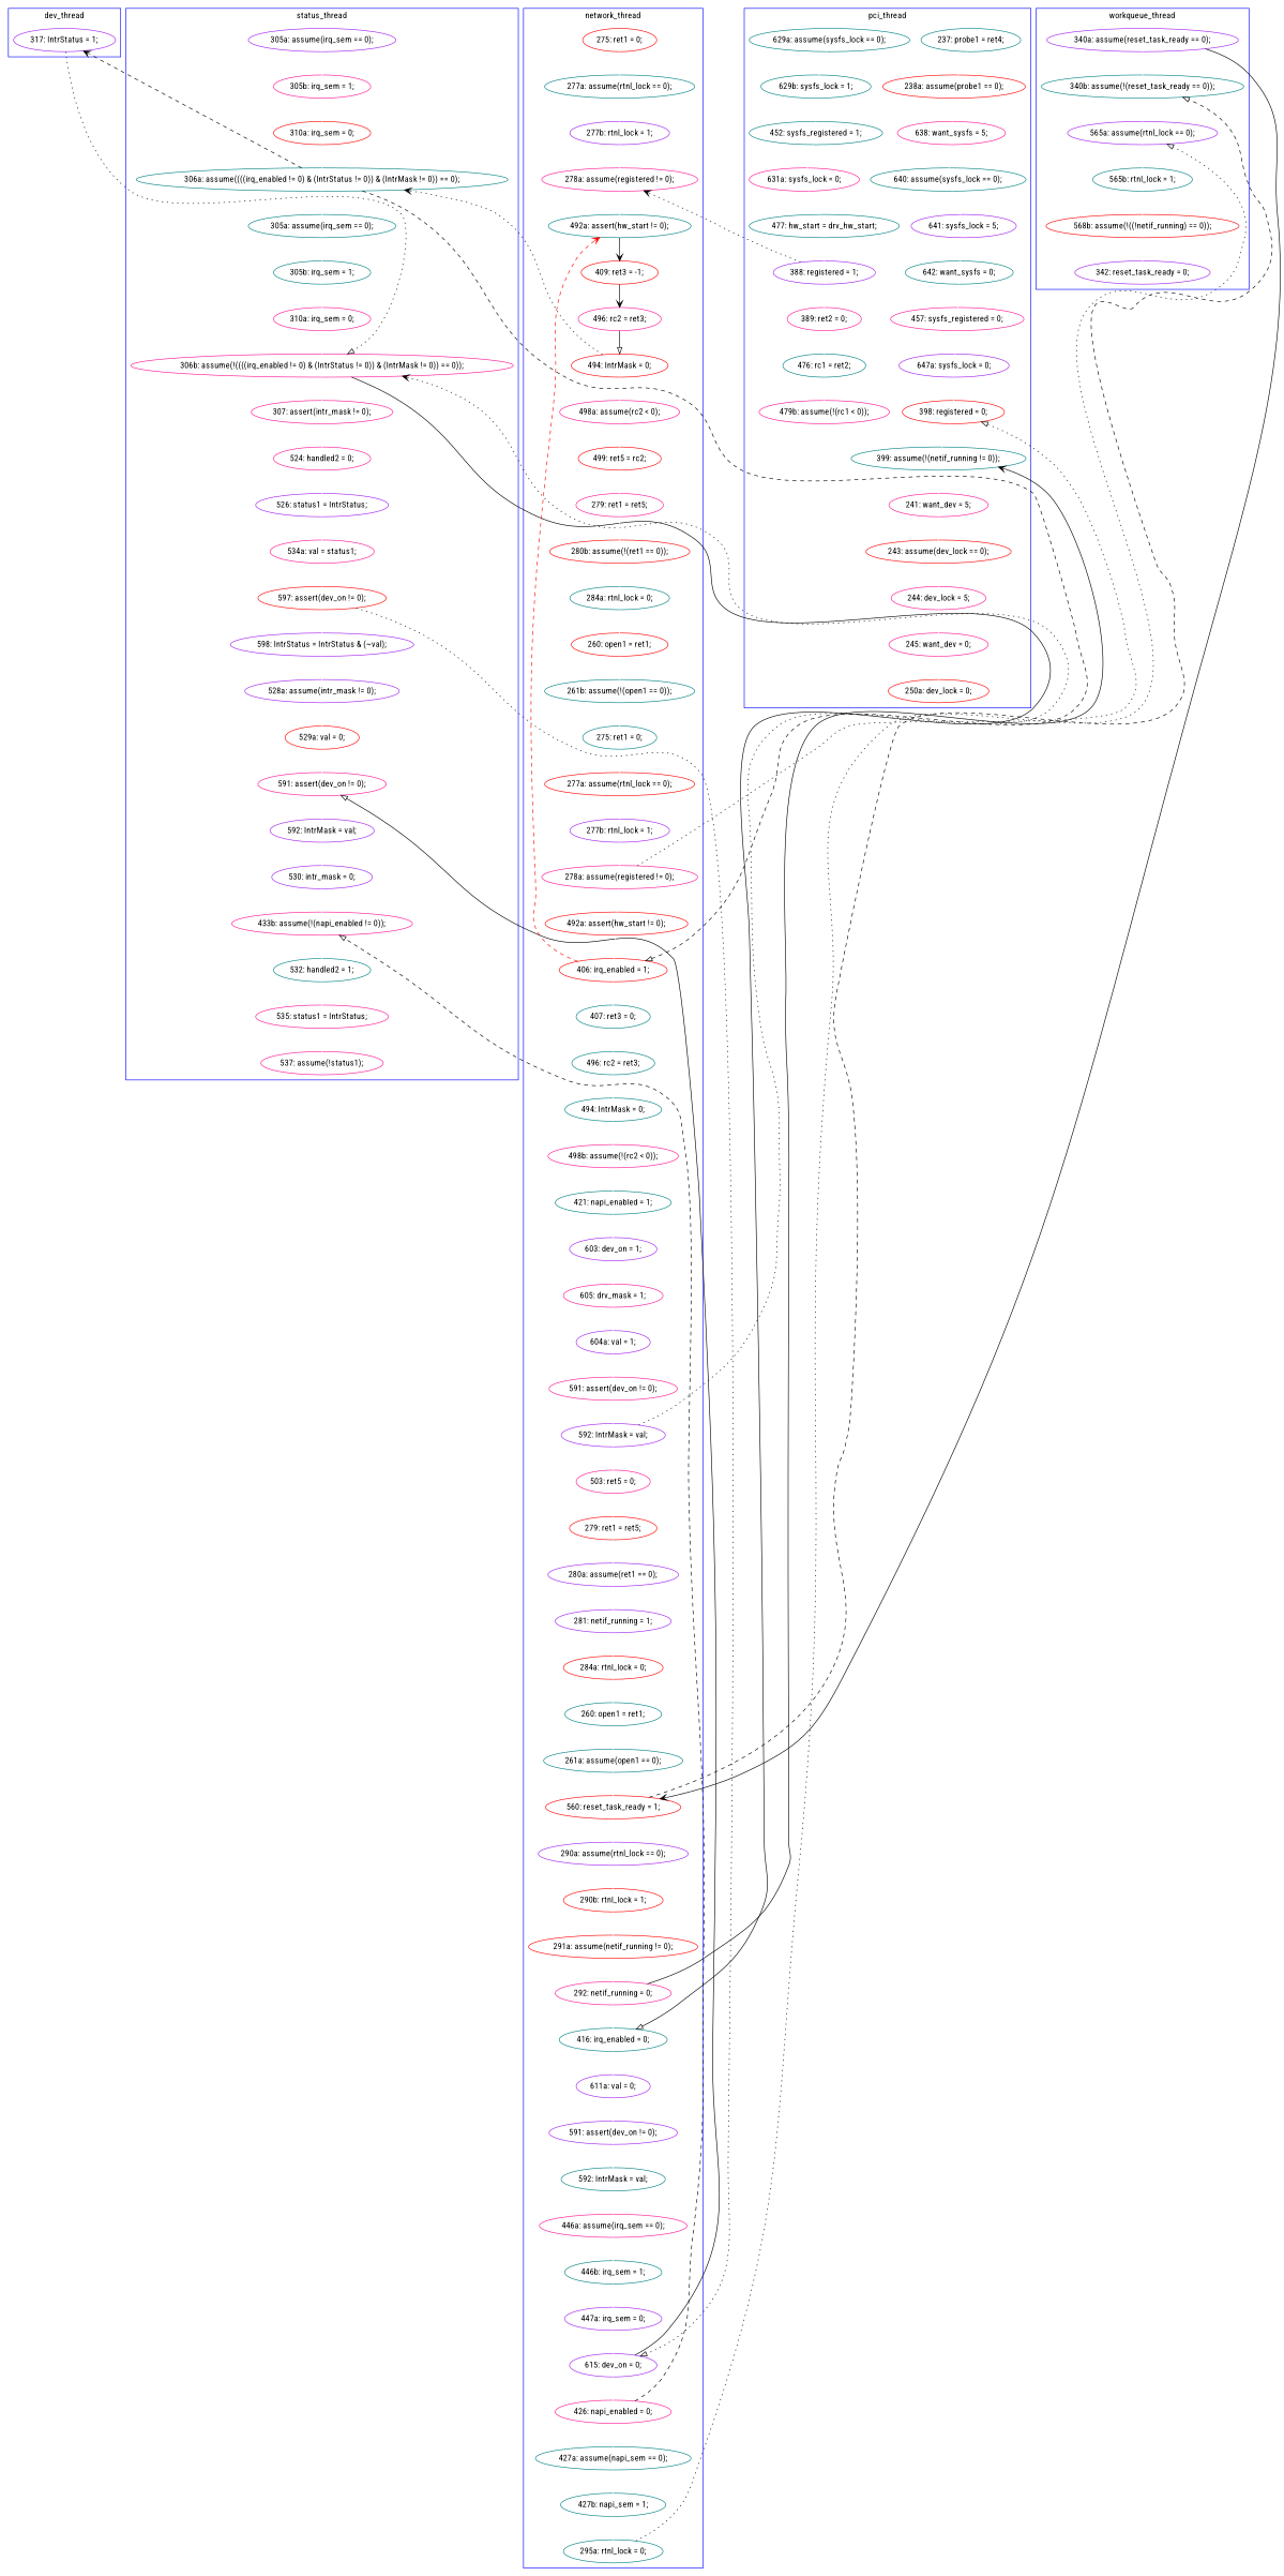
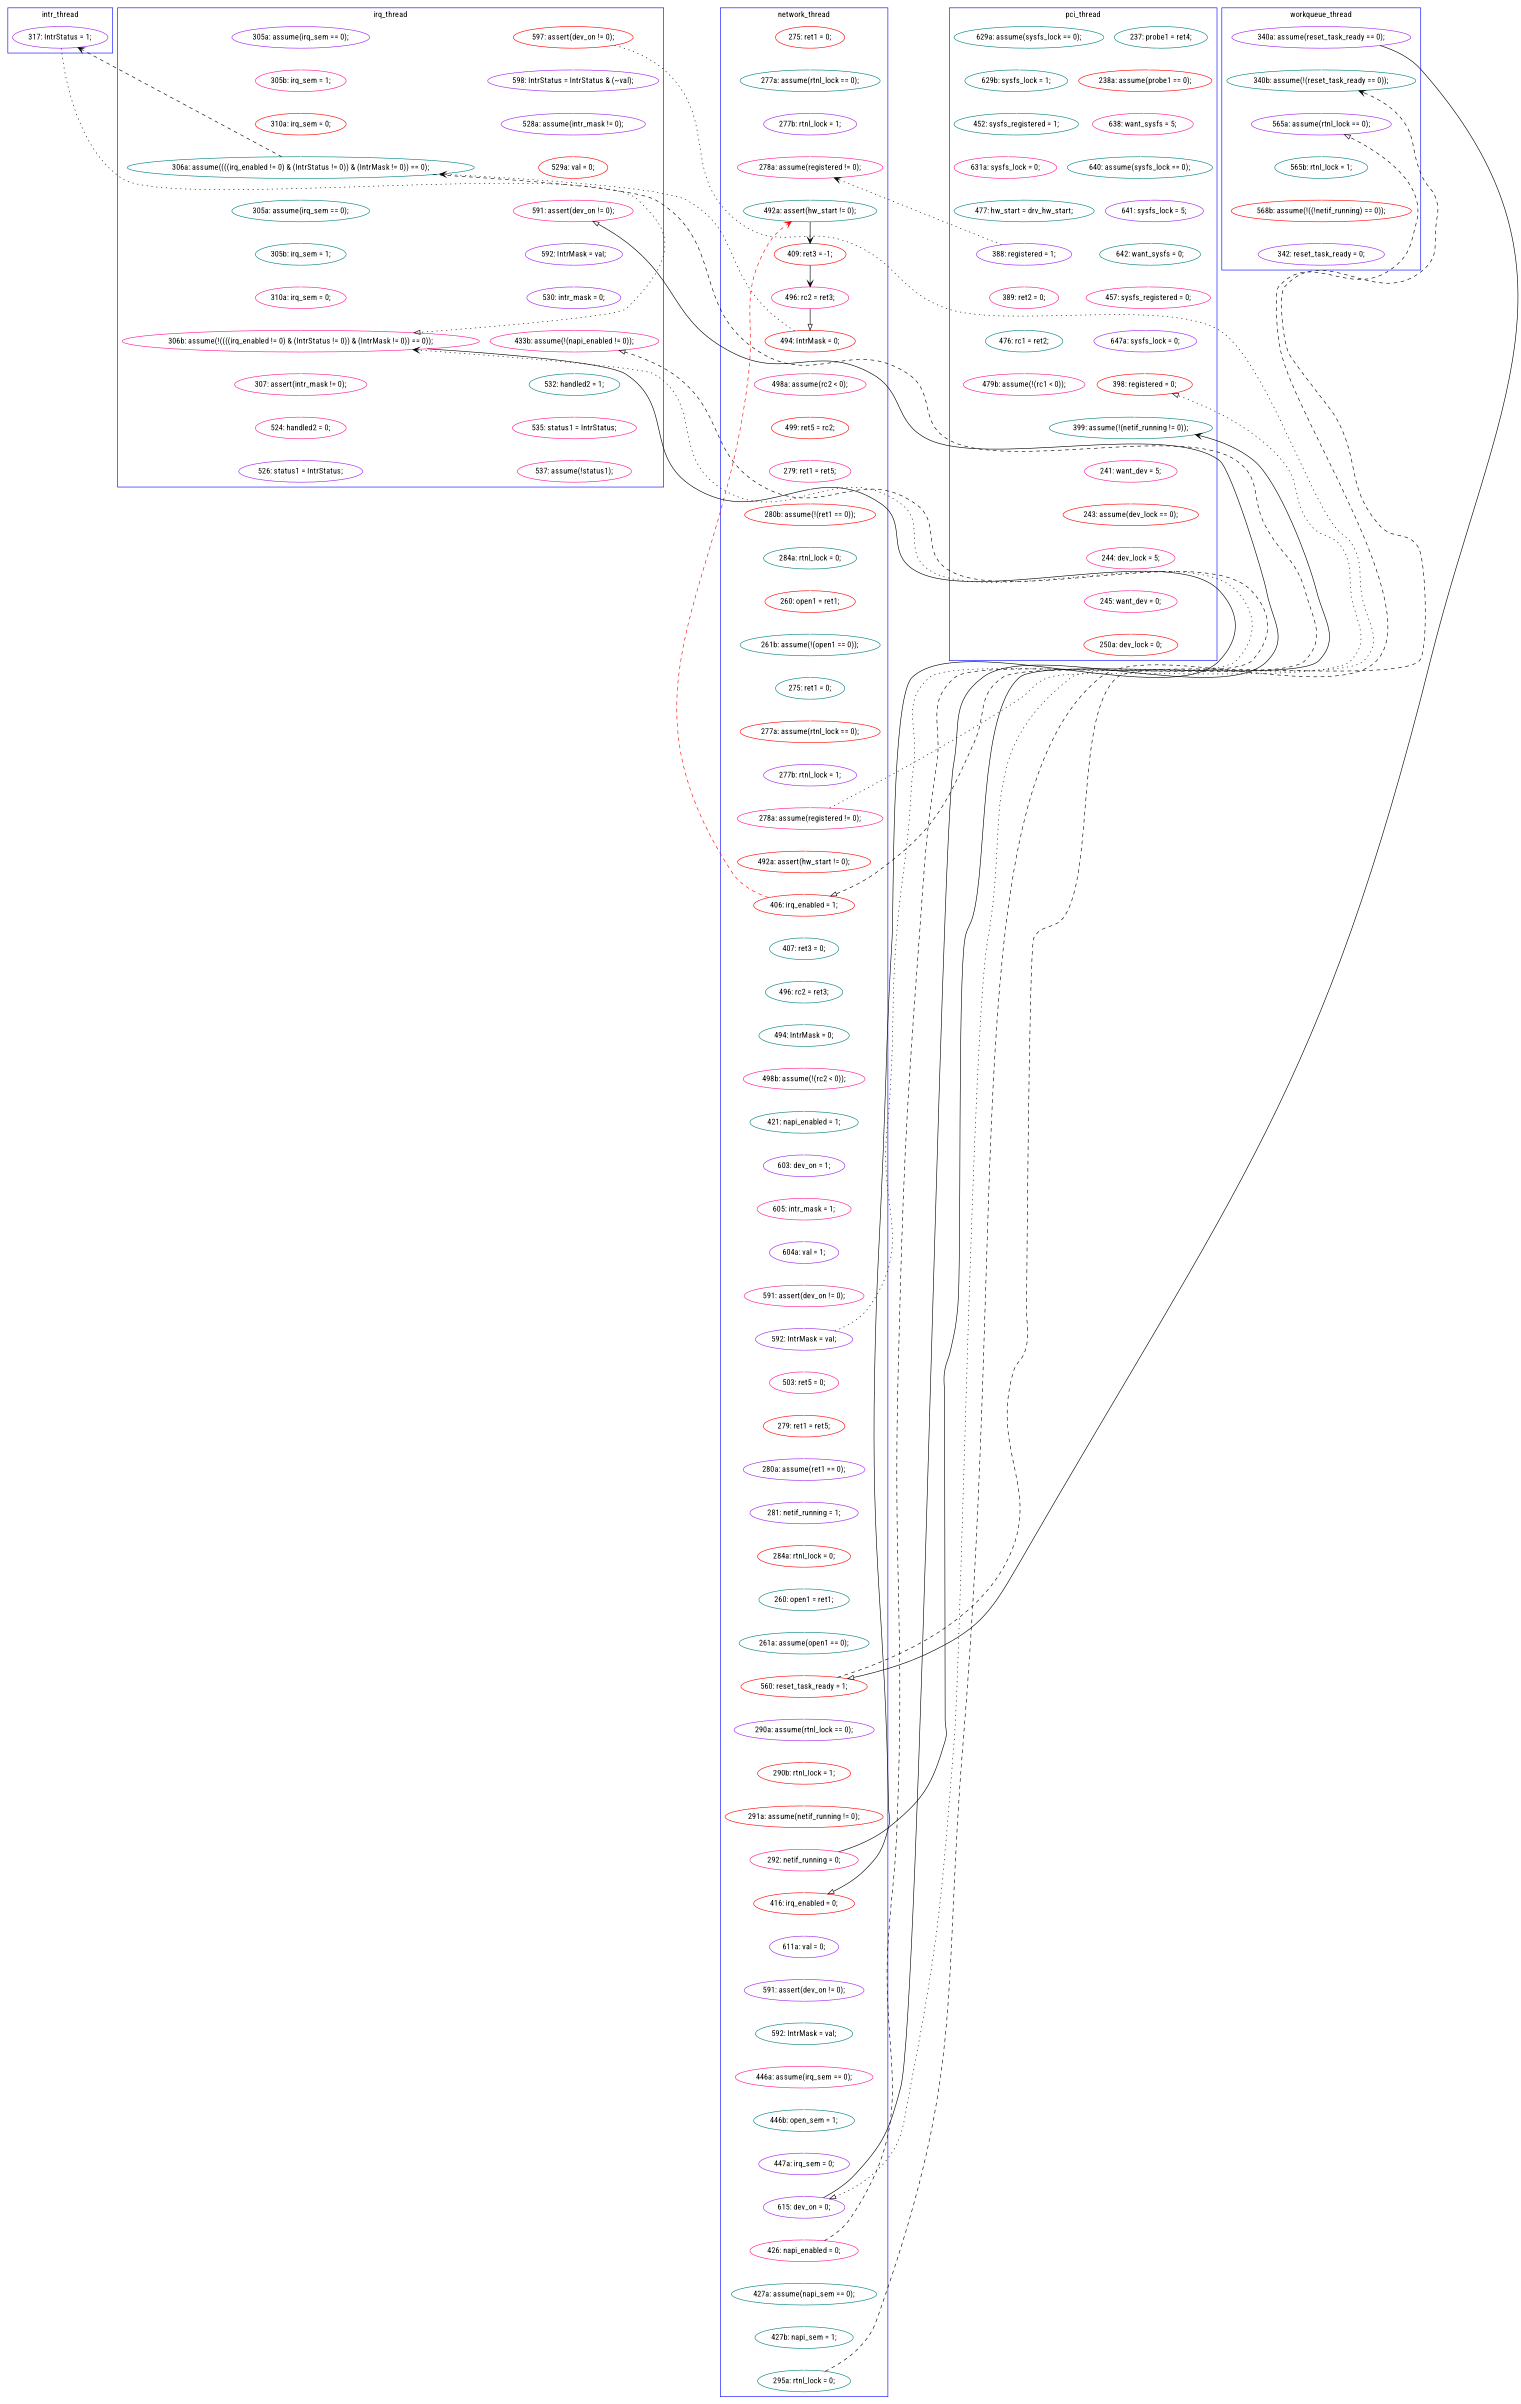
  digraph {
    fontname="Roboto Condensed"
    node [color=teal fontname="Roboto Condensed"]
    edge [color=white fontname="Roboto Condensed" style=solid]
    n1 [color=purple label="317: IntrStatus = 1;"]
    n2 [color=purple label="565a: assume(rtnl_lock == 0);"]
    n3 [label="565b: rtnl_lock = 1;"]
    n4 [color=red label="568b: assume(!((!netif_running) == 0));"]
    n5 [color=purple label="342: reset_task_ready = 0;"]
    n6 [color=purple label="340a: assume(reset_task_ready == 0);"]
    n7 [label="340b: assume(!(reset_task_ready == 0));"]
    n8 [label="640: assume(sysfs_lock == 0);"]
    n9 [color=purple label="641: sysfs_lock = 5;"]
    n10 [color=deeppink label="631a: sysfs_lock = 0;"]
    n11 [label="477: hw_start = drv_hw_start;"]
    n12 [color=deeppink label="389: ret2 = 0;"]
    n13 [label="476: rc1 = ret2;"]
    n14 [color=deeppink label="479b: assume(!(rc1 < 0));"]
    n15 [label="237: probe1 = ret4;"]
    n16 [color=red label="238a: assume(probe1 == 0);"]
    n17 [color=purple label="647a: sysfs_lock = 0;"]
    n18 [color=red label="398: registered = 0;"]
    n19 [color=purple label="388: registered = 1;"]
    n20 [color=deeppink label="245: want_dev = 0;"]
    n21 [color=red label="250a: dev_lock = 0;"]
    n22 [color=deeppink label="457: sysfs_registered = 0;"]
    n23 [label="399: assume(!(netif_running != 0));"]
    n24 [label="642: want_sysfs = 0;"]
    n25 [color=red label="243: assume(dev_lock == 0);"]
    n26 [color=deeppink label="244: dev_lock = 5;"]
    n27 [color=deeppink label="638: want_sysfs = 5;"]
    n28 [label="452: sysfs_registered = 1;"]
    n29 [label="629a: assume(sysfs_lock == 0);"]
    n30 [label="629b: sysfs_lock = 1;"]
    n31 [color=deeppink label="241: want_dev = 5;"]
    n32 [color=deeppink label="306b: assume(!((((irq_enabled != 0) & (IntrStatus != 0)) & (IntrMask != 0)) == 0));"]
    n33 [color=deeppink label="433b: assume(!(napi_enabled != 0));"]
    n34 [label="532: handled2 = 1;"]
    n35 [color=red label="597: assert(dev_on != 0);"]
    n36 [color=purple label="598: IntrStatus = IntrStatus & (~val);"]
    n37 [color=deeppink label="310a: irq_sem = 0;"]
    n38 [color=deeppink label="591: assert(dev_on != 0);"]
    n39 [color=purple label="592: IntrMask = val;"]
    n40 [label="305a: assume(irq_sem == 0);"]
    n41 [label="305b: irq_sem = 1;"]
    n42 [label="306a: assume((((irq_enabled != 0) & (IntrStatus != 0)) & (IntrMask != 0)) == 0);"]
    n43 [color=deeppink label="307: assert(intr_mask != 0);"]
    n44 [color=deeppink label="524: handled2 = 0;"]
-   n45 [color=deeppink label="534a: val = status1;"]
    n46 [color=purple label="530: intr_mask = 0;"]
    n47 [color=deeppink label="535: status1 = IntrStatus;"]
    n48 [color=purple label="528a: assume(intr_mask != 0);"]
    n49 [color=red label="529a: val = 0;"]
    n50 [color=purple label="526: status1 = IntrStatus;"]
    n51 [color=deeppink label="305b: irq_sem = 1;"]
    n52 [color=red label="310a: irq_sem = 0;"]
    n53 [color=deeppink label="537: assume(!status1);"]
    n54 [color=purple label="305a: assume(irq_sem == 0);"]
    n55 [color=red label="409: ret3 = -1;"]
    n56 [color=deeppink label="496: rc2 = ret3;"]
    n57 [color=purple label="592: IntrMask = val;"]
    n58 [color=purple label="281: netif_running = 1;"]
    n59 [color=red label="284a: rtnl_lock = 0;"]
    n60 [color=deeppink label="498b: assume(!(rc2 < 0));"]
    n61 [label="421: napi_enabled = 1;"]
    n62 [color=red label="275: ret1 = 0;"]
    n63 [label="277a: assume(rtnl_lock == 0);"]
    n64 [color=deeppink label="498a: assume(rc2 < 0);"]
    n65 [color=red label="499: ret5 = rc2;"]
    n66 [color=purple label="591: assert(dev_on != 0);"]
    n67 [label="592: IntrMask = val;"]
    n68 [label="427a: assume(napi_sem == 0);"]
    n69 [label="427b: napi_sem = 1;"]
    n70 [color=purple label="277b: rtnl_lock = 1;"]
    n71 [color=deeppink label="278a: assume(registered != 0);"]
    n72 [color=deeppink label="446a: assume(irq_sem == 0);"]
-   n73 [label="446b: irq_sem = 1;"]
+   n73 [label="446b: open_sem = 1;"]
    n74 [label="260: open1 = ret1;"]
    n75 [color=red label="290b: rtnl_lock = 1;"]
    n76 [color=red label="291a: assume(netif_running != 0);"]
    n77 [color=deeppink label="591: assert(dev_on != 0);"]
    n78 [color=red label="279: ret1 = ret5;"]
    n79 [color=purple label="280a: assume(ret1 == 0);"]
    n80 [label="261a: assume(open1 == 0);"]
    n81 [color=deeppink label="292: netif_running = 0;"]
    n82 [label="261b: assume(!(open1 == 0));"]
    n83 [label="275: ret1 = 0;"]
    n84 [color=purple label="615: dev_on = 0;"]
    n85 [color=red label="406: irq_enabled = 1;"]
    n86 [color=purple label="290a: assume(rtnl_lock == 0);"]
    n87 [color=deeppink label="279: ret1 = ret5;"]
    n88 [color=red label="280b: assume(!(ret1 == 0));"]
    n89 [color=red label="277a: assume(rtnl_lock == 0);"]
    n90 [label="496: rc2 = ret3;"]
    n91 [label="494: IntrMask = 0;"]
    n92 [label="407: ret3 = 0;"]
    n93 [label="284a: rtnl_lock = 0;"]
    n94 [color=red label="260: open1 = ret1;"]
    n95 [color=deeppink label="503: ret5 = 0;"]
    n96 [label="492a: assert(hw_start != 0);"]
    n97 [color=red label="494: IntrMask = 0;"]
    n98 [color=purple label="447a: irq_sem = 0;"]
-   n99 [label="416: irq_enabled = 0;"]
+   n99 [color=red label="416: irq_enabled = 0;"]
    n100 [color=purple label="611a: val = 0;"]
    n101 [color=deeppink label="426: napi_enabled = 0;"]
    n102 [color=purple label="277b: rtnl_lock = 1;"]
    n103 [color=deeppink label="278a: assume(registered != 0);"]
    n104 [color=red label="560: reset_task_ready = 1;"]
    n105 [color=red label="492a: assert(hw_start != 0);"]
-   n106 [color=deeppink label="605: drv_mask = 1;"]
+   n106 [color=deeppink label="605: intr_mask = 1;"]
    n107 [color=purple label="604a: val = 1;"]
    n108 [color=purple label="603: dev_on = 1;"]
    n109 [label="295a: rtnl_lock = 0;"]
    subgraph cluster_1 {
      color=blue
-     label=dev_thread
+     label=intr_thread
      n1
    }
    subgraph cluster_2 {
      color=blue
      label=workqueue_thread
      n2
      n3
      n4
      n5
      n6
      n7
    }
    subgraph cluster_3 {
      color=blue
      label=pci_thread
      n8
      n9
      n10
      n11
      n12
      n13
      n14
      n15
      n16
      n17
      n18
      n19
      n20
      n21
      n22
      n23
      n24
      n25
      n26
      n27
      n28
      n29
      n30
      n31
    }
    subgraph cluster_4 {
      color=blue
-     label=status_thread
+     label=irq_thread
      n32
      n33
      n34
      n35
      n36
      n37
      n38
      n39
      n40
      n41
      n42
      n43
      n44
-     n45
      n46
      n47
      n48
      n49
      n50
      n51
      n52
      n53
      n54
    }
    subgraph cluster_5 {
      color=blue
      label=network_thread
      n55
      n56
      n57
      n58
      n59
      n60
      n61
      n62
      n63
      n64
      n65
      n66
      n67
      n68
      n69
      n70
      n71
      n72
      n73
      n74
      n75
      n76
      n77
      n78
      n79
      n80
      n81
      n82
      n83
      n84
      n85
      n86
      n87
      n88
      n89
      n90
      n91
      n92
      n93
      n94
      n95
      n96
      n97
      n98
      n99
      n100
      n101
      n102
      n103
      n104
      n105
      n106
      n107
      n108
      n109
    }
    n1 -> n32 [arrowhead=onormal color=black constraint=false style=dotted]
    n2 -> n3
    n3 -> n4
    n4 -> n5
    n6 -> n7
-   n6 -> n104 [arrowhead=vee color=black constraint=false]
+   n6 -> n104 [arrowhead=onormal color=black constraint=false]
    n7 -> n2
    n8 -> n9
    n9 -> n24
    n10 -> n11
    n11 -> n19
    n12 -> n13
    n13 -> n14
    n15 -> n16
    n16 -> n27
    n17 -> n18
    n18 -> n23
    n19 -> n12
    n19 -> n71 [arrowhead=vee color=black constraint=false style=dotted]
    n20 -> n21
    n22 -> n17
    n23 -> n31
    n24 -> n22
    n25 -> n26
    n26 -> n20
    n27 -> n8
    n28 -> n10
    n29 -> n30
    n30 -> n28
    n31 -> n25
    n32 -> n43
    n32 -> n99 [arrowhead=onormal color=black constraint=false]
    n33 -> n34
    n34 -> n47
    n35 -> n36
    n35 -> n84 [arrowhead=onormal color=black constraint=false style=dotted]
    n36 -> n48
    n37 -> n32
    n38 -> n39
    n39 -> n46
    n40 -> n41
    n41 -> n37
    n42 -> n1 [arrowhead=vee color=black constraint=false style=dashed]
    n42 -> n40
    n42 -> n85 [arrowhead=onormal color=black constraint=false style=dashed]
    n43 -> n44
    n44 -> n50
-   n45 -> n35
    n46 -> n33
    n47 -> n53
    n48 -> n49
    n49 -> n38
-   n50 -> n45
    n51 -> n52
    n52 -> n42
    n54 -> n51
    n55 -> n56 [arrowhead=vee color=black]
    n56 -> n97 [arrowhead=onormal color=black]
    n57 -> n32 [arrowhead=vee color=black constraint=false style=dotted]
    n57 -> n95
    n58 -> n59
    n59 -> n74
    n60 -> n61
    n61 -> n108
    n62 -> n63
    n63 -> n70
    n64 -> n65
    n65 -> n87
    n66 -> n67
    n67 -> n72
    n68 -> n69
    n69 -> n109
    n70 -> n71
    n71 -> n96
    n72 -> n73
    n73 -> n98
    n74 -> n80
    n75 -> n76
    n76 -> n81
    n77 -> n57
    n78 -> n79
    n79 -> n58
    n80 -> n104
    n81 -> n23 [arrowhead=vee color=black constraint=false]
    n81 -> n99
    n82 -> n83
    n83 -> n89
    n84 -> n38 [arrowhead=onormal color=black constraint=false]
    n84 -> n101
    n85 -> n92
    n85 -> n96 [arrowhead=vee color=red constraint=false style=dashed]
    n86 -> n75
    n87 -> n88
    n88 -> n93
    n89 -> n102
    n90 -> n91
    n91 -> n60
    n92 -> n90
    n93 -> n94
    n94 -> n82
    n95 -> n78
    n96 -> n55 [arrowhead=vee color=black]
    n97 -> n42 [arrowhead=vee color=black constraint=false style=dotted]
    n97 -> n64
    n98 -> n84
    n99 -> n100
    n100 -> n66
    n101 -> n33 [arrowhead=onormal color=black constraint=false style=dashed]
    n101 -> n68
    n102 -> n103
    n103 -> n18 [arrowhead=onormal color=black constraint=false style=dotted]
    n103 -> n105
-   n104 -> n7 [arrowhead=onormal color=black constraint=false style=dashed]
+   n104 -> n7 [arrowhead=vee color=black constraint=false style=dashed]
    n104 -> n86
    n105 -> n85
    n106 -> n107
    n107 -> n77
    n108 -> n106
-   n109 -> n2 [arrowhead=onormal color=black constraint=false style=dotted]
+   n109 -> n2 [arrowhead=onormal color=black constraint=false style=dashed]
  }
